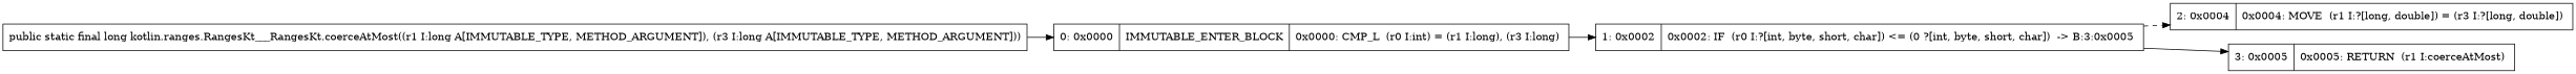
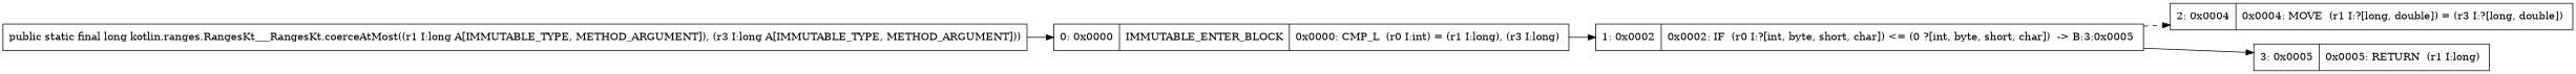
  digraph {
    rankdir=LR
    node [shape=record]
    n1 [label="{0\:\ 0x0000|IMMUTABLE_ENTER_BLOCK\l|0x0000: CMP_L  (r0 I:int) = (r1 I:long), (r3 I:long) \l}"]
    n2 [label="{1\:\ 0x0002|0x0002: IF  (r0 I:?[int, byte, short, char]) \<= (0 ?[int, byte, short, char])  \-\> B:3:0x0005 \l}"]
    n3 [label="{2\:\ 0x0004|0x0004: MOVE  (r1 I:?[long, double]) = (r3 I:?[long, double]) \l}"]
-   n4 [label="{3\:\ 0x0005|0x0005: RETURN  (r1 I:coerceAtMost) \l}"]
+   n4 [label="{3\:\ 0x0005|0x0005: RETURN  (r1 I:long) \l}"]
    n5 [label="{public static final long kotlin.ranges.RangesKt___RangesKt.coerceAtMost((r1 I:long A[IMMUTABLE_TYPE, METHOD_ARGUMENT]), (r3 I:long A[IMMUTABLE_TYPE, METHOD_ARGUMENT])) }"]
    n1 -> n2
    n2 -> n3 [style=dashed]
    n2 -> n4
    n5 -> n1
  }
